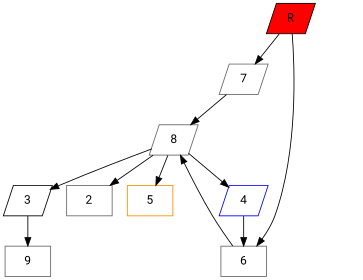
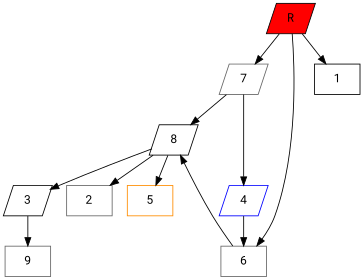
  digraph {
    fontname="Roboto Mono"
    node [color=gray40 fontname="Roboto Mono" shape=box]
    edge [fontname="Roboto Mono"]
    2
    3 [color=black shape=parallelogram]
    9
    6
-   8 [shape=parallelogram]
+   8 [color=black shape=parallelogram]
    4 [color=blue shape=parallelogram]
    5 [color=darkorange]
    7 [shape=parallelogram]
    R [color=black fillcolor="#ff0000" shape=parallelogram style=filled]
+   1 [color=black]
    3 -> 9
    6 -> 8
    8 -> 2
    8 -> 3
    8 -> 5
    4 -> 6
    7 -> 8
-   8 -> 4
+   7 -> 4
    R -> 6
    R -> 7
+   R -> 1
  }
